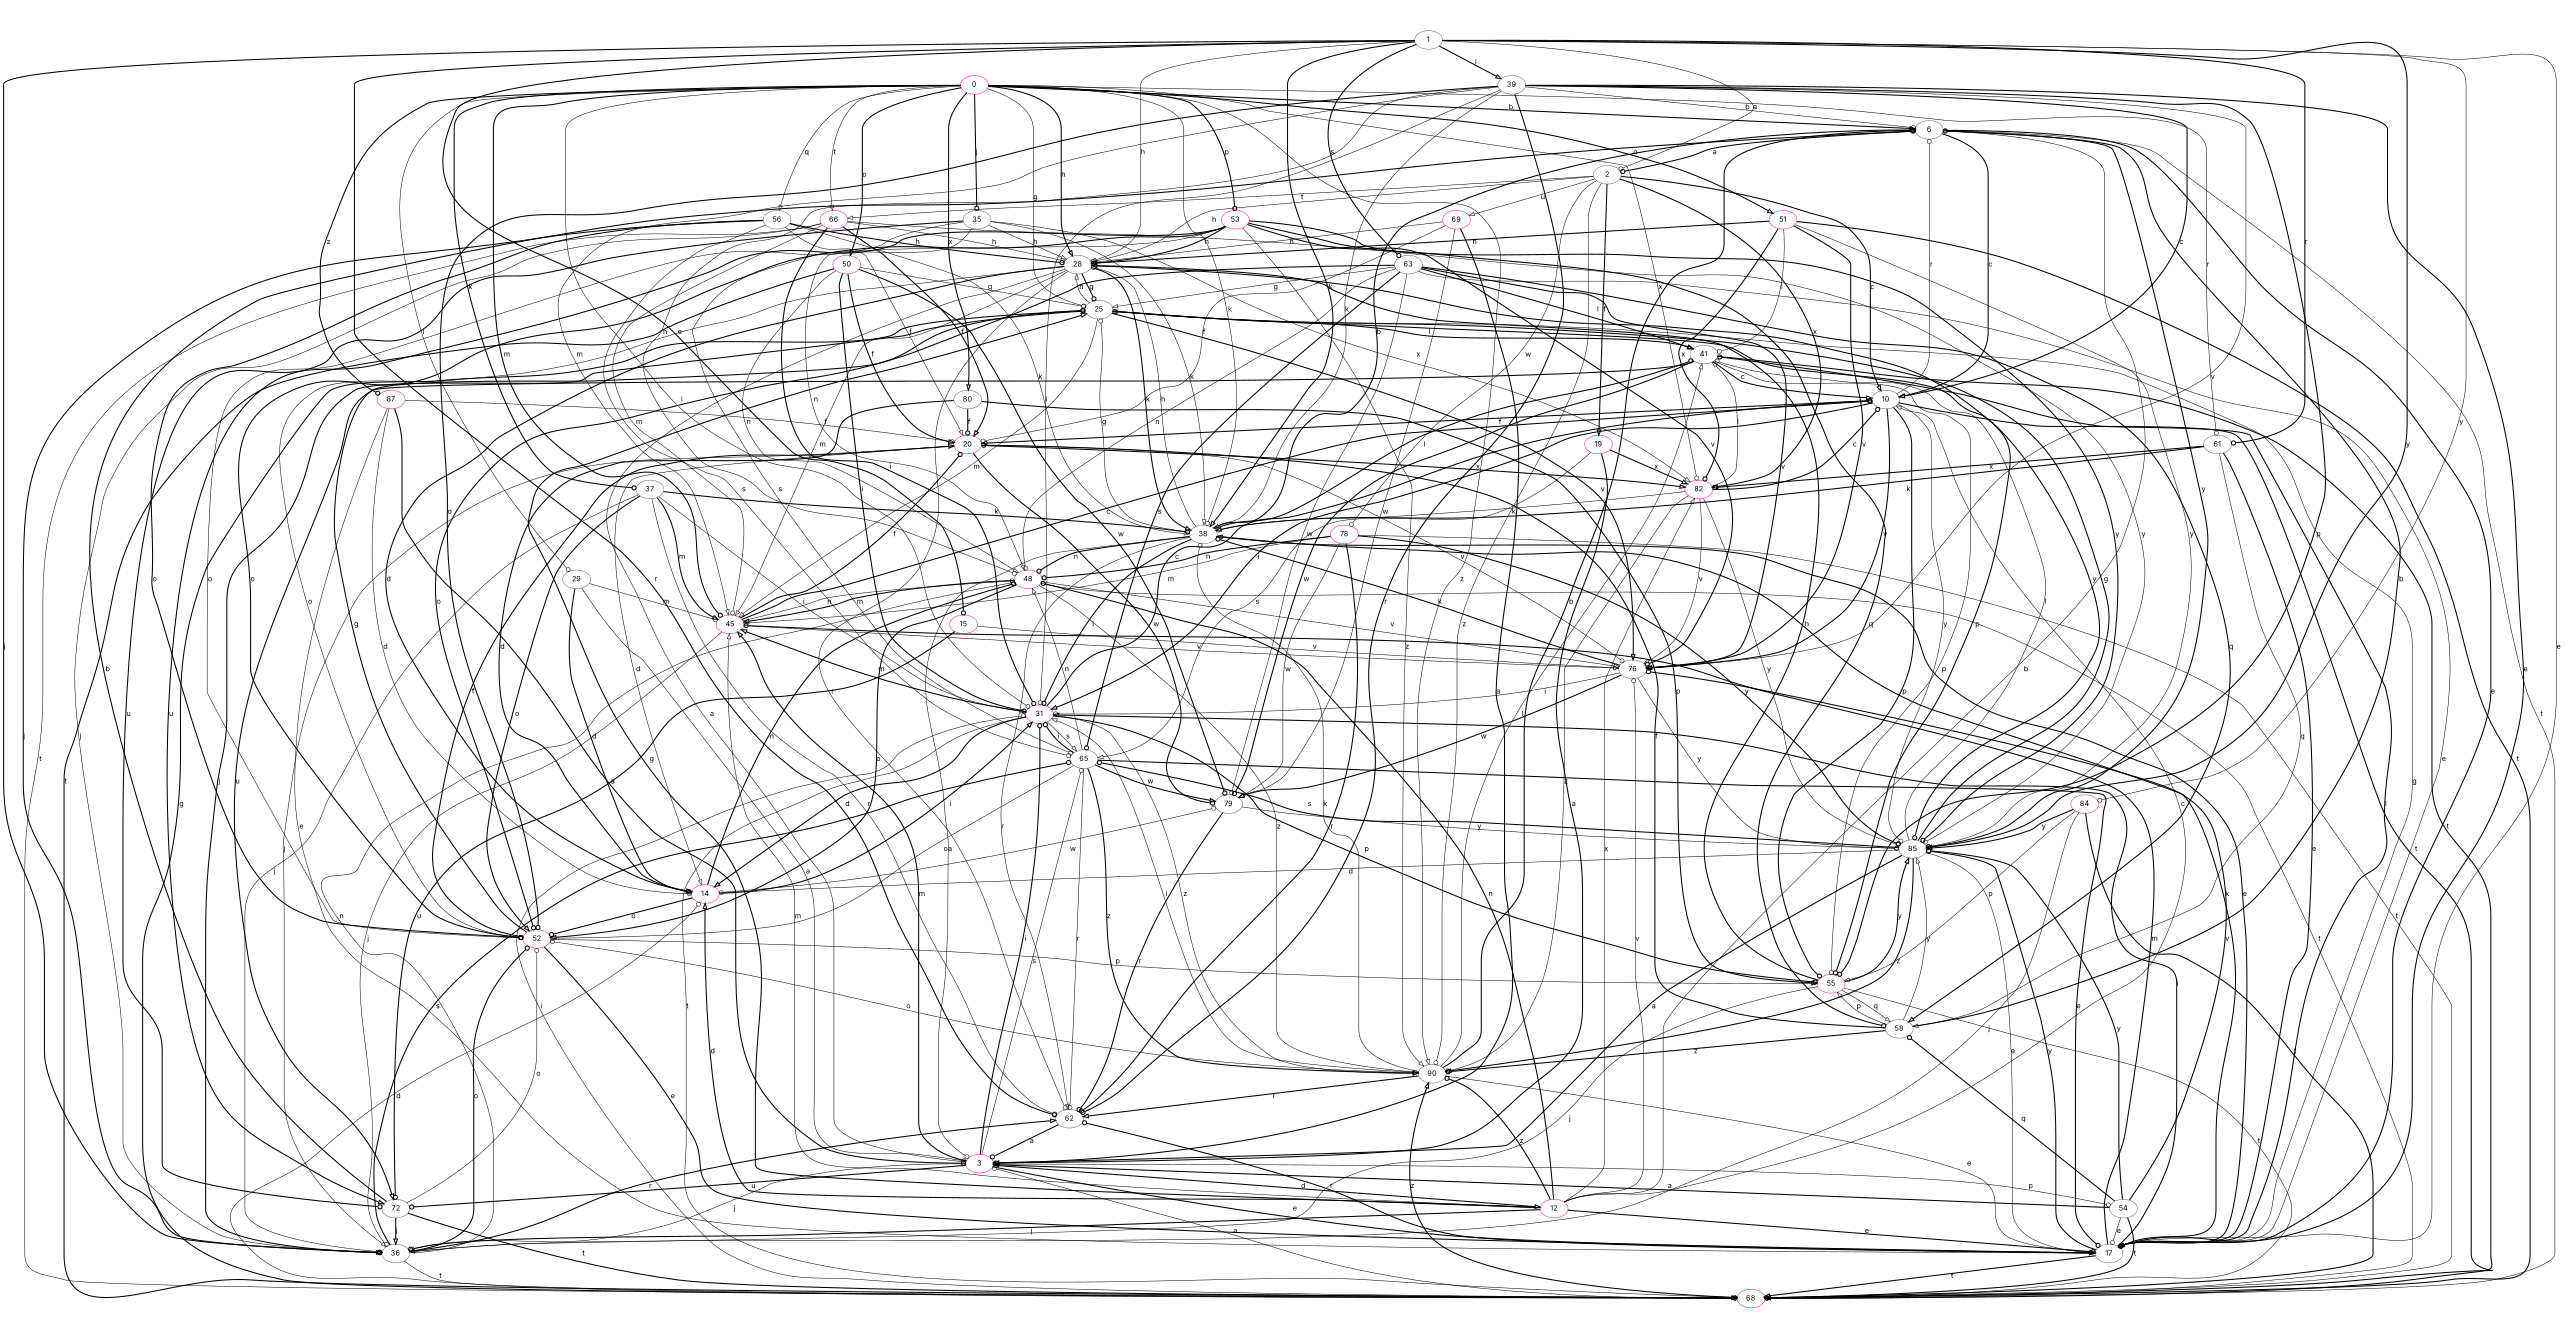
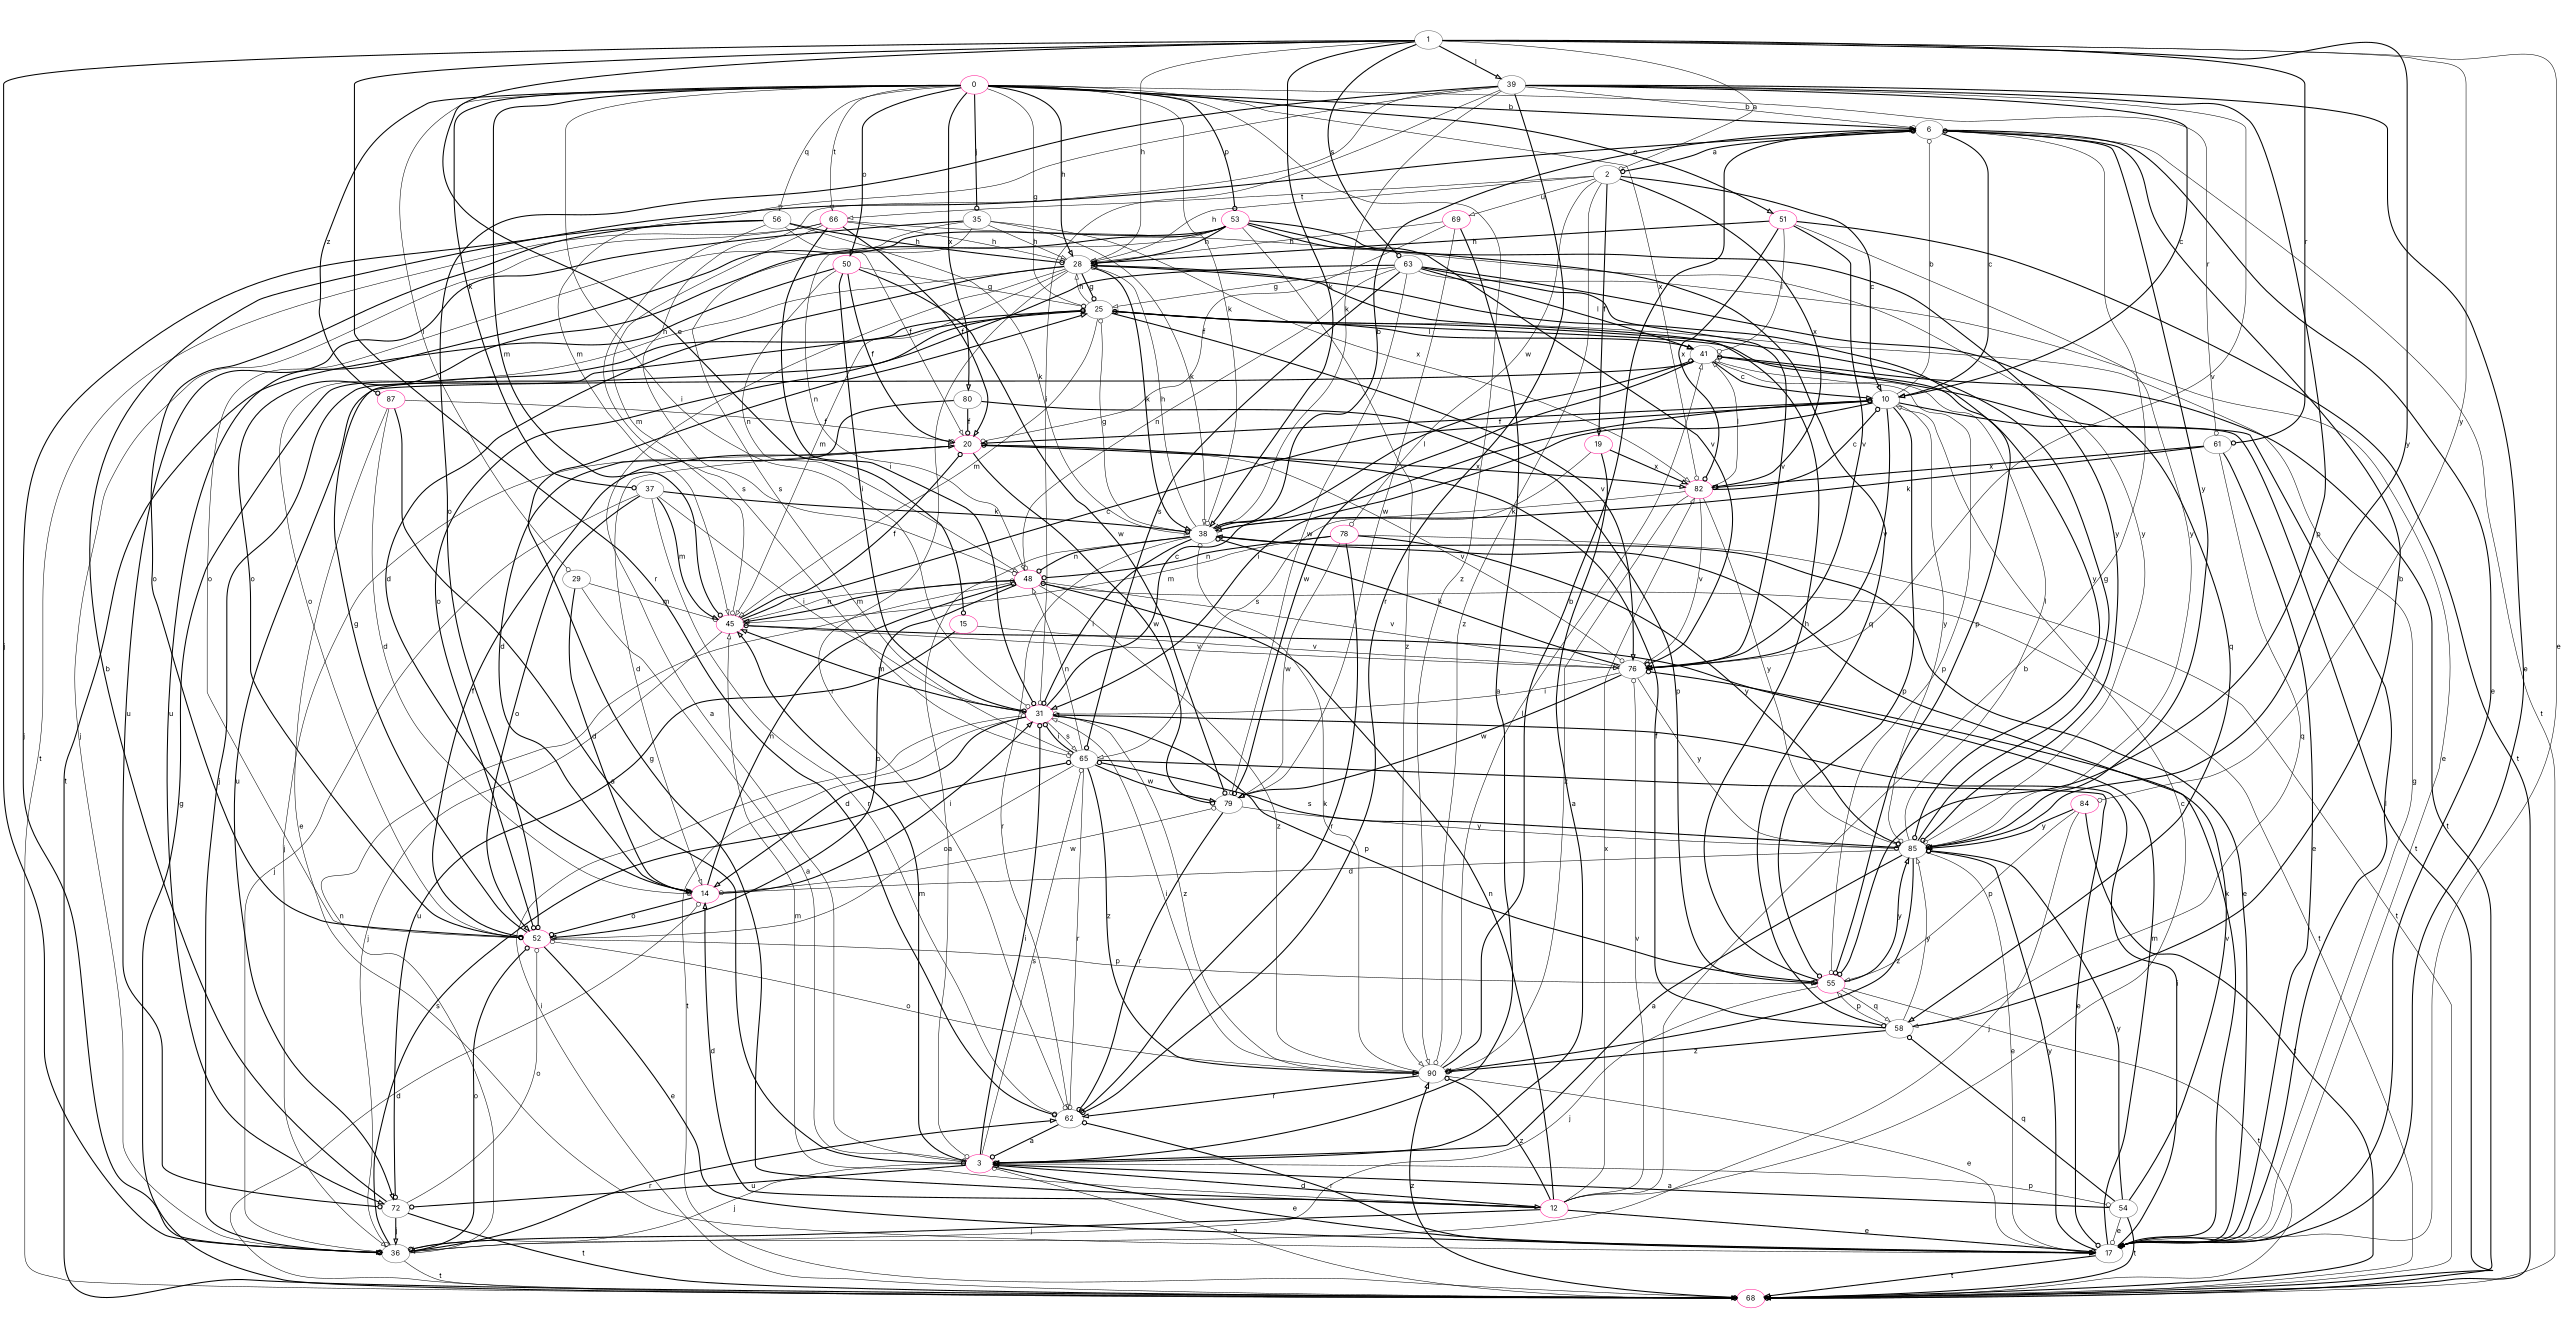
  strict digraph {
    fontname=Inter
    node [color=gray40 fontname=Inter]
    edge [arrowhead=odot fontname=Inter style=bold]
    0 [color=deeppink]
    6
    25
    28
    29
    31 [color=deeppink]
    35
    37
    38
    45 [color=deeppink]
    50 [color=deeppink]
    51 [color=deeppink]
    53 [color=deeppink]
    56
    61
    66 [color=deeppink]
    80
    82 [color=deeppink]
    87 [color=deeppink]
    90
    2
    17
    85
    10
    68 [color=deeppink]
    36
    76
    41
    62
    3 [color=deeppink]
    55 [color=deeppink]
    14 [color=deeppink]
    52 [color=deeppink]
    65
    72
    48 [color=deeppink]
    20 [color=deeppink]
    79
    58
    1
    15 [color=deeppink]
    39
    63
    84 [color=deeppink]
    19 [color=deeppink]
    69 [color=deeppink]
    78 [color=deeppink]
    12 [color=deeppink]
    54
    0 -> 6 [arrowhead=onormal label=b]
    0 -> 25 [label=g style=solid]
    0 -> 28 [arrowhead=onormal label=h]
    0 -> 29 [label=i style=solid]
    0 -> 31 [label=i style=solid]
    0 -> 35 [label=j]
    0 -> 37 [label=k]
    0 -> 38 [label=k style=solid]
    0 -> 45 [label=m]
    0 -> 50 [arrowhead=onormal label=o]
    0 -> 51 [arrowhead=onormal label=o]
    0 -> 53 [label=p]
    0 -> 56 [arrowhead=onormal label=q style=solid]
    0 -> 61 [label=r style=solid]
    0 -> 66 [arrowhead=onormal label=t style=solid]
    0 -> 80 [arrowhead=onormal label=x]
    0 -> 82 [label=x style=solid]
    0 -> 87 [label=z]
    0 -> 90 [arrowhead=onormal label=z style=solid]
    6 -> 2 [label=a]
    6 -> 17 [arrowhead=onormal label=e]
    6 -> 85 [label=y]
    6 -> 10 [arrowhead=onormal label=c]
    6 -> 68 [arrowhead=onormal label=t style=solid]
    25 -> 28 [arrowhead=onormal label=h style=solid]
    25 -> 45 [arrowhead=onormal label=m style=solid]
    25 -> 85 [label=y]
    25 -> 36 [label=j]
    25 -> 76 [arrowhead=onormal label=v]
    25 -> 41 [arrowhead=onormal label=l]
    28 -> 25 [label=g]
    28 -> 38 [arrowhead=onormal label=k]
    28 -> 45 [arrowhead=onormal label=m style=solid]
    28 -> 62 [label=r style=solid]
    28 -> 3 [label=a style=solid]
    28 -> 55 [label=p]
    28 -> 14 [arrowhead=onormal label=d]
    28 -> 52 [label=o style=solid]
    29 -> 45 [label=m style=solid]
    29 -> 3 [label=a style=solid]
    29 -> 14 [label=d]
    31 -> 45 [arrowhead=onormal label=m]
    31 -> 90 [arrowhead=onormal label=z style=solid]
    31 -> 10 [label=c]
    31 -> 68 [arrowhead=onormal label=t style=solid]
    31 -> 55 [label=p]
    31 -> 14 [arrowhead=onormal label=d]
    31 -> 65 [arrowhead=onormal label=s style=solid]
    35 -> 28 [arrowhead=onormal label=h style=solid]
    35 -> 38 [arrowhead=onormal label=k style=solid]
    35 -> 82 [arrowhead=onormal label=x style=solid]
    35 -> 52 [label=o style=solid]
    35 -> 65 [label=s style=solid]
    35 -> 72 [label=u]
    37 -> 31 [arrowhead=onormal label=i style=solid]
    37 -> 38 [label=k]
    37 -> 45 [arrowhead=onormal label=m]
    37 -> 36 [label=j style=solid]
    37 -> 62 [label=r style=solid]
    37 -> 52 [arrowhead=onormal label=o]
    38 -> 6 [arrowhead=onormal label=b]
    38 -> 25 [label=g style=solid]
    38 -> 28 [label=h style=solid]
    38 -> 31 [label=i]
    38 -> 17 [label=e]
    38 -> 41 [label=l]
    38 -> 62 [arrowhead=onormal label=r style=solid]
    38 -> 3 [label=a style=solid]
    38 -> 48 [label=n]
    45 -> 10 [label=c]
    45 -> 36 [label=j style=solid]
    45 -> 76 [arrowhead=onormal label=v style=solid]
    45 -> 48 [label=n style=solid]
    45 -> 20 [label=f]
    50 -> 25 [label=g style=solid]
    50 -> 31 [label=i]
    50 -> 68 [label=t]
    50 -> 48 [arrowhead=onormal label=n style=solid]
    50 -> 20 [arrowhead=onormal label=f]
    50 -> 79 [label=w]
    51 -> 28 [arrowhead=onormal label=h]
    51 -> 82 [label=x]
    51 -> 85 [label=y style=solid]
    51 -> 68 [arrowhead=onormal label=t]
    51 -> 76 [arrowhead=onormal label=v]
    51 -> 41 [label=l style=solid]
    53 -> 28 [label=h]
    53 -> 90 [arrowhead=onormal label=z style=solid]
    53 -> 85 [label=y]
    53 -> 76 [label=v]
    53 -> 52 [label=o]
    53 -> 72 [arrowhead=onormal label=u]
    53 -> 48 [arrowhead=onormal label=n style=solid]
    53 -> 58 [label=q]
    56 -> 28 [label=h]
    56 -> 38 [arrowhead=onormal label=k style=solid]
    56 -> 36 [label=j]
    56 -> 52 [label=o]
    56 -> 65 [label=s style=solid]
    56 -> 20 [arrowhead=onormal label=f style=solid]
    61 -> 38 [arrowhead=onormal label=k]
    61 -> 82 [label=x]
    61 -> 17 [arrowhead=onormal label=e]
    61 -> 58 [arrowhead=onormal label=q style=solid]
    66 -> 28 [label=h style=solid]
    66 -> 31 [label=i]
    66 -> 45 [label=m style=solid]
    66 -> 85 [label=y style=solid]
    66 -> 68 [label=t style=solid]
    66 -> 36 [arrowhead=onormal label=j style=solid]
    66 -> 20 [arrowhead=onormal label=f]
    80 -> 55 [arrowhead=onormal label=p]
    80 -> 14 [arrowhead=onormal label=d]
    80 -> 20 [label=f]
    82 -> 38 [label=k style=solid]
    82 -> 90 [label=z style=solid]
    82 -> 85 [label=y style=solid]
    82 -> 10 [label=c]
    82 -> 76 [arrowhead=onormal label=v style=solid]
    82 -> 41 [arrowhead=onormal label=l style=solid]
    87 -> 17 [arrowhead=onormal label=e style=solid]
    87 -> 3 [label=a]
    87 -> 14 [label=d style=solid]
    87 -> 20 [label=f style=solid]
    90 -> 6 [label=b]
    90 -> 31 [arrowhead=onormal label=i style=solid]
    90 -> 38 [label=k style=solid]
    90 -> 17 [arrowhead=onormal label=e style=solid]
    90 -> 41 [arrowhead=onormal label=l style=solid]
    90 -> 62 [arrowhead=onormal label=r]
    90 -> 52 [label=o style=solid]
    2 -> 28 [label=h style=solid]
    2 -> 66 [arrowhead=onormal label=t style=solid]
    2 -> 82 [arrowhead=onormal label=x]
    2 -> 90 [label=z style=solid]
    2 -> 10 [arrowhead=onormal label=c]
    2 -> 19 [arrowhead=onormal label=f]
    2 -> 69 [arrowhead=onormal label=u style=solid]
    2 -> 78 [label=w style=solid]
    17 -> 25 [arrowhead=onormal label=g style=solid]
    17 -> 31 [arrowhead=onormal label=i]
    17 -> 38 [arrowhead=onormal label=k]
    17 -> 45 [label=m]
    17 -> 85 [label=y]
    17 -> 68 [arrowhead=onormal label=t]
    17 -> 41 [label=l]
    17 -> 62 [label=r]
    85 -> 25 [label=g]
    85 -> 90 [arrowhead=onormal label=z]
    85 -> 17 [arrowhead=onormal label=e style=solid]
    85 -> 41 [label=l style=solid]
    85 -> 3 [arrowhead=onormal label=a]
    85 -> 14 [label=d style=solid]
    85 -> 65 [label=s]
-   10 -> 6 [label=r style=solid]
+   10 -> 6 [label=b style=solid]
    10 -> 31 [arrowhead=onormal label=i]
    10 -> 85 [label=y style=solid]
    10 -> 68 [arrowhead=onormal label=t]
    10 -> 76 [label=v]
    10 -> 55 [label=p]
    10 -> 20 [arrowhead=onormal label=f]
    68 -> 25 [label=g]
    68 -> 31 [label=i style=solid]
    68 -> 90 [arrowhead=onormal label=z]
    68 -> 3 [label=a style=solid]
    68 -> 14 [label=d style=solid]
    36 -> 68 [label=t style=solid]
    36 -> 62 [arrowhead=onormal label=r]
    36 -> 52 [label=o]
    36 -> 65 [label=s]
    36 -> 48 [label=n style=solid]
    76 -> 31 [label=i style=solid]
    76 -> 38 [label=k]
    76 -> 85 [label=y style=solid]
    76 -> 79 [arrowhead=onormal label=w]
    41 -> 10 [arrowhead=onormal label=c]
    41 -> 68 [label=t]
    41 -> 55 [label=p style=solid]
    41 -> 72 [arrowhead=onormal label=u]
    41 -> 79 [label=w]
    62 -> 3 [label=a]
    3 -> 31 [label=i]
    3 -> 45 [arrowhead=onormal label=m]
    3 -> 17 [arrowhead=onormal label=e]
    3 -> 36 [arrowhead=onormal label=j style=solid]
    3 -> 65 [label=s style=solid]
    3 -> 72 [label=u]
    3 -> 12 [arrowhead=onormal label=d]
    3 -> 54 [label=p style=solid]
    55 -> 28 [arrowhead=onormal label=h]
    55 -> 85 [arrowhead=onormal label=y]
    55 -> 68 [arrowhead=onormal label=t style=solid]
    55 -> 36 [arrowhead=onormal label=j style=solid]
    55 -> 58 [arrowhead=onormal label=q style=solid]
    14 -> 31 [arrowhead=onormal label=i]
    14 -> 52 [label=o]
    14 -> 48 [label=n]
    14 -> 79 [label=w style=solid]
    52 -> 25 [label=g]
    52 -> 17 [arrowhead=onormal label=e]
    52 -> 55 [arrowhead=onormal label=p style=solid]
    52 -> 20 [arrowhead=onormal label=f]
    65 -> 31 [label=i]
    65 -> 90 [arrowhead=onormal label=z]
    65 -> 17 [label=e]
    65 -> 62 [label=r style=solid]
    65 -> 52 [label=o style=solid]
    65 -> 48 [arrowhead=onormal label=n style=solid]
    65 -> 79 [arrowhead=onormal label=w]
    72 -> 6 [label=b]
    72 -> 68 [arrowhead=onormal label=t]
    72 -> 36 [arrowhead=onormal label=j]
    72 -> 52 [label=o style=solid]
    48 -> 45 [arrowhead=onormal label=m]
    48 -> 90 [arrowhead=onormal label=z style=solid]
    48 -> 68 [label=t style=solid]
    48 -> 76 [arrowhead=onormal label=v style=solid]
    48 -> 52 [arrowhead=onormal label=o]
    20 -> 82 [arrowhead=onormal label=x]
    20 -> 36 [arrowhead=onormal label=j style=solid]
    20 -> 76 [label=v style=solid]
    20 -> 14 [arrowhead=onormal label=d style=solid]
    20 -> 79 [label=w]
    79 -> 85 [label=y style=solid]
    79 -> 62 [label=r]
    58 -> 6 [label=b]
    58 -> 90 [label=z]
    58 -> 85 [arrowhead=onormal label=y style=solid]
    58 -> 55 [arrowhead=onormal label=p style=solid]
    58 -> 20 [label=f]
    1 -> 28 [arrowhead=onormal label=h style=solid]
    1 -> 38 [arrowhead=onormal label=k]
    1 -> 61 [label=r]
    1 -> 2 [label=a style=solid]
    1 -> 17 [arrowhead=onormal label=e style=solid]
    1 -> 85 [arrowhead=onormal label=y]
    1 -> 36 [arrowhead=onormal label=j]
    1 -> 62 [label=r]
    1 -> 15 [label=e]
    1 -> 39 [arrowhead=onormal label=l]
    1 -> 63 [label=s]
    1 -> 84 [label=y style=solid]
    15 -> 76 [arrowhead=onormal label=v style=solid]
    15 -> 72 [label=u]
    39 -> 6 [label=b style=solid]
    39 -> 31 [label=i style=solid]
    39 -> 38 [arrowhead=onormal label=k style=solid]
    39 -> 45 [arrowhead=onormal label=m style=solid]
    39 -> 17 [label=e]
    39 -> 10 [arrowhead=onormal label=c]
    39 -> 76 [arrowhead=onormal label=v style=solid]
    39 -> 62 [label=r]
    39 -> 55 [label=p]
    39 -> 52 [label=o]
    39 -> 48 [label=n style=solid]
    63 -> 25 [arrowhead=onormal label=g style=solid]
    63 -> 17 [label=e style=solid]
    63 -> 76 [arrowhead=onormal label=v]
    63 -> 41 [arrowhead=onormal label=l]
    63 -> 52 [label=o]
    63 -> 65 [label=s]
    63 -> 48 [label=n style=solid]
    63 -> 79 [label=w style=solid]
    63 -> 58 [arrowhead=onormal label=q]
    84 -> 85 [arrowhead=onormal label=y]
    84 -> 68 [arrowhead=onormal label=t]
    84 -> 36 [arrowhead=onormal label=j style=solid]
    84 -> 55 [arrowhead=onormal label=p style=solid]
    19 -> 82 [arrowhead=onormal label=x]
    19 -> 3 [arrowhead=onormal label=a]
    19 -> 65 [arrowhead=onormal label=s style=solid]
    69 -> 28 [arrowhead=onormal label=h style=solid]
    69 -> 3 [label=a]
    69 -> 20 [label=f style=solid]
    69 -> 79 [arrowhead=onormal label=w style=solid]
    78 -> 45 [label=m style=solid]
    78 -> 85 [label=y]
    78 -> 68 [arrowhead=onormal label=t style=solid]
    78 -> 62 [label=r]
    78 -> 48 [label=n]
    78 -> 79 [arrowhead=onormal label=w style=solid]
    12 -> 6 [label=b style=solid]
    12 -> 25 [arrowhead=onormal label=g]
    12 -> 45 [arrowhead=onormal label=m style=solid]
    12 -> 82 [arrowhead=onormal label=x style=solid]
    12 -> 90 [label=z]
    12 -> 17 [label=e]
    12 -> 10 [arrowhead=onormal label=c style=solid]
    12 -> 36 [label=j]
    12 -> 76 [label=v style=solid]
    12 -> 14 [arrowhead=onormal label=d]
    12 -> 48 [label=n]
    54 -> 17 [label=e style=solid]
    54 -> 85 [label=y]
    54 -> 68 [arrowhead=onormal label=t]
    54 -> 76 [label=v]
    54 -> 3 [arrowhead=onormal label=a]
    54 -> 58 [label=q]
  }
